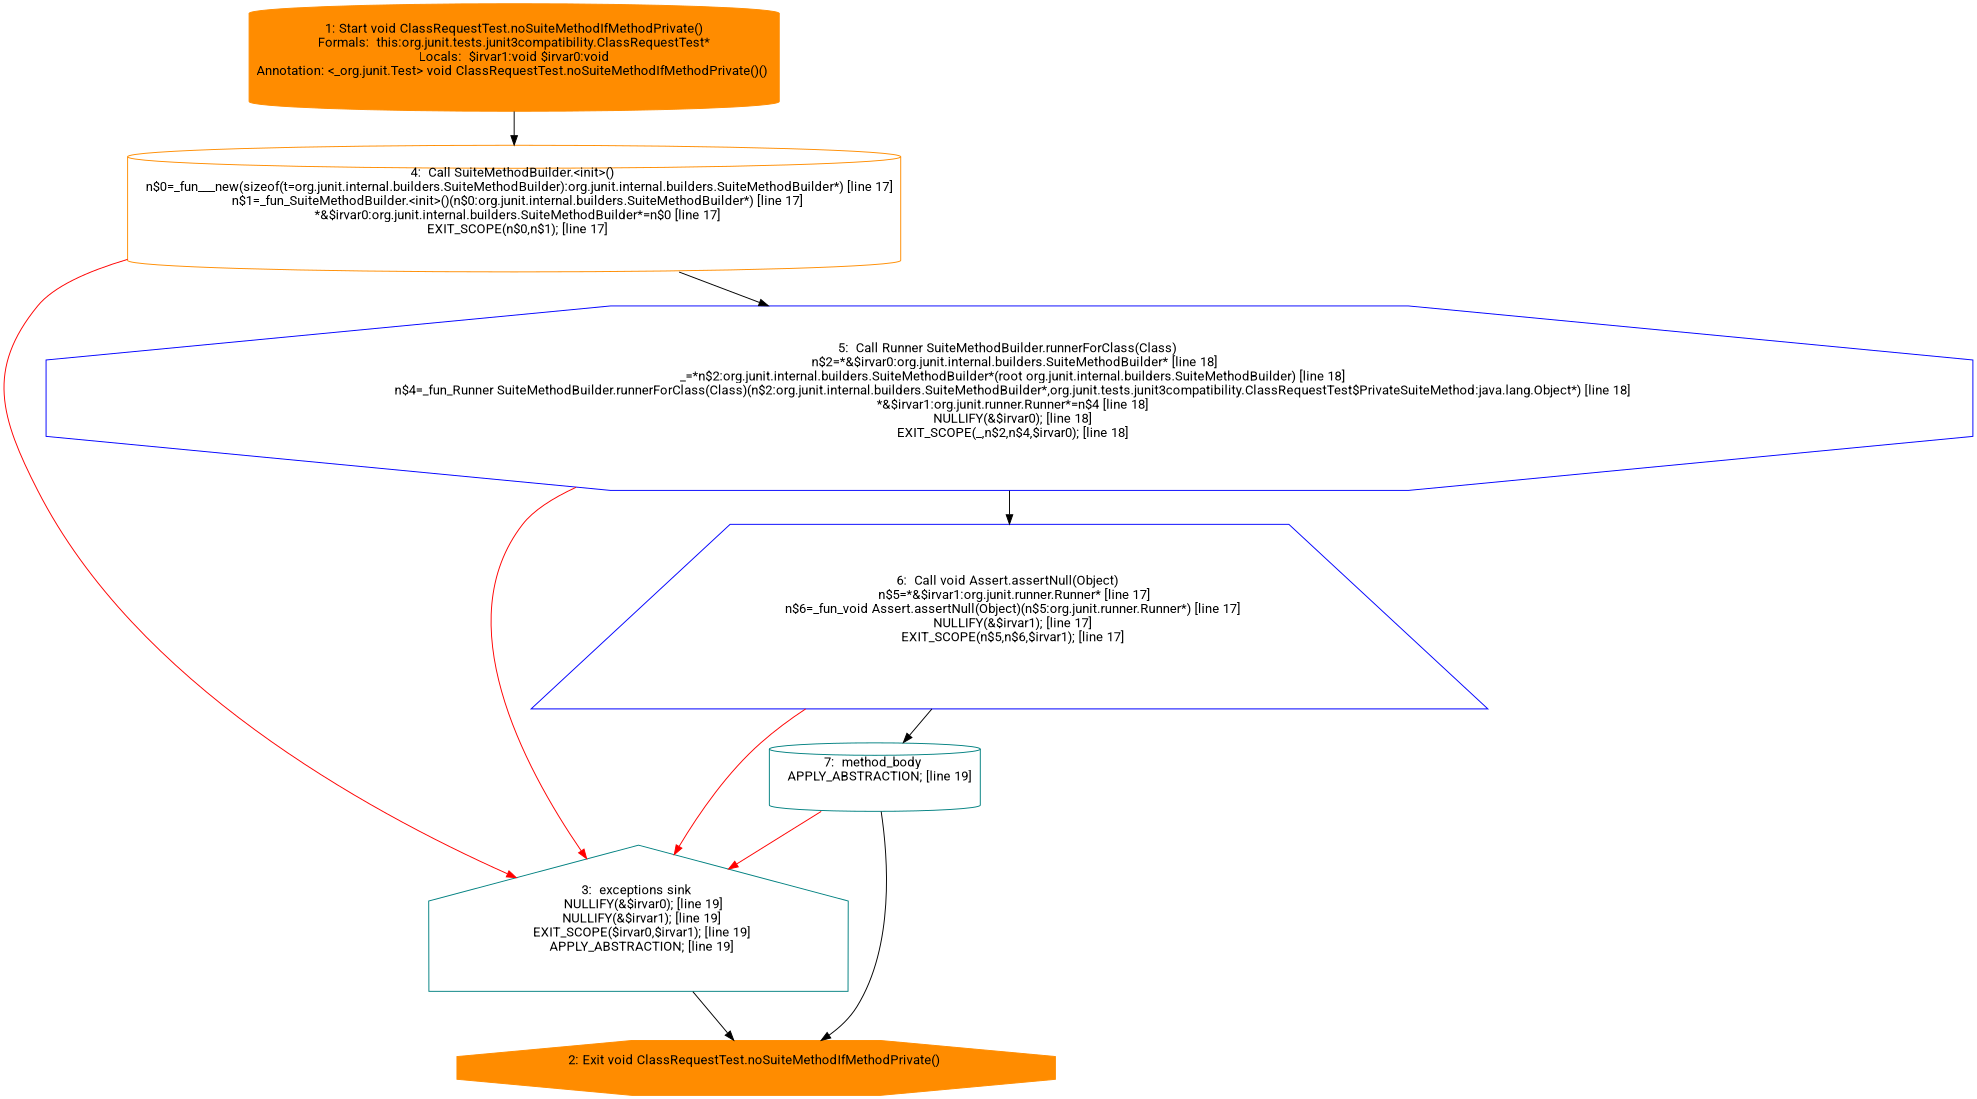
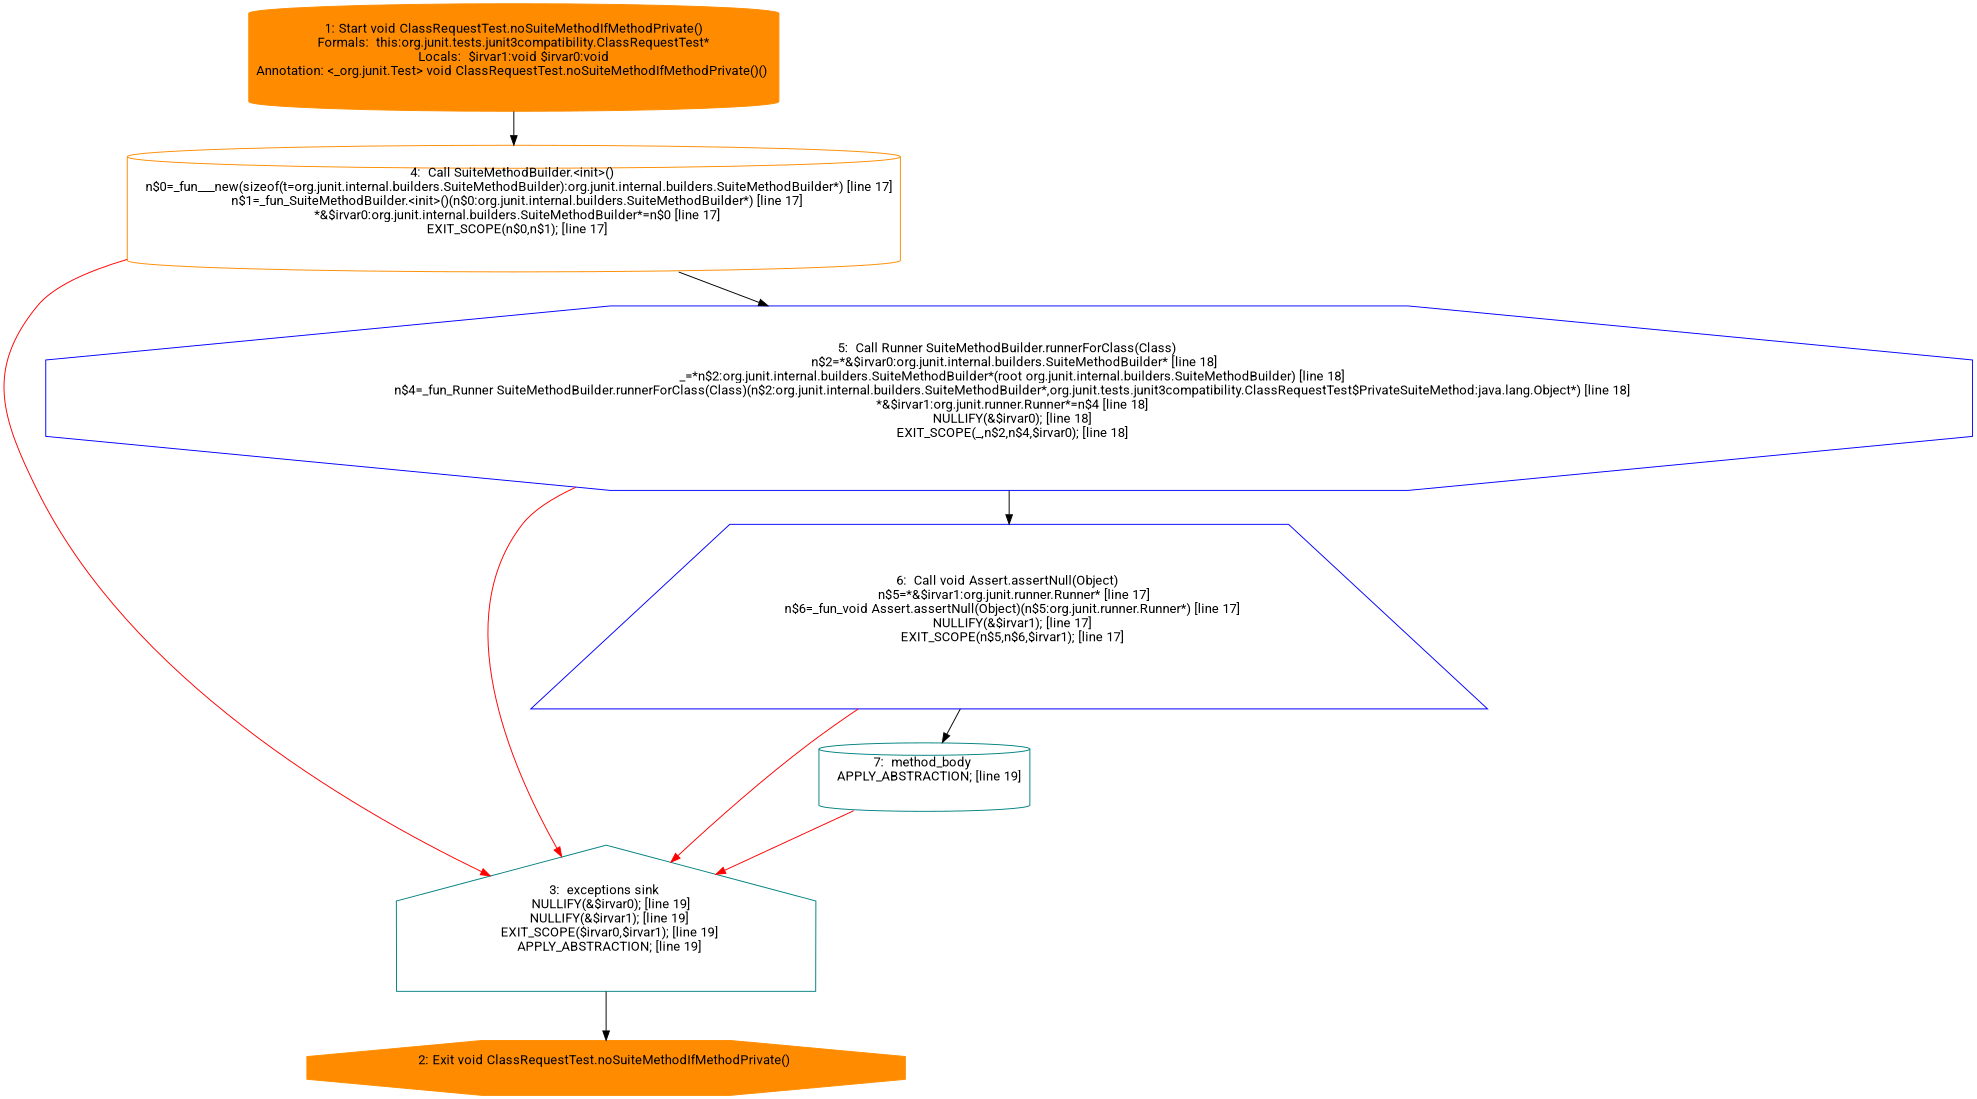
  digraph {
    fontname=Roboto
    node [color=darkorange shape=cylinder fontname=Roboto]
    edge [fontname=Roboto]
    n1 [label="1: Start void ClassRequestTest.noSuiteMethodIfMethodPrivate()\nFormals:  this:org.junit.tests.junit3compatibility.ClassRequestTest*\nLocals:  $irvar1:void $irvar0:void\nAnnotation: <_org.junit.Test> void ClassRequestTest.noSuiteMethodIfMethodPrivate()() \n  " style=filled]
    n2 [label="4:  Call SuiteMethodBuilder.<init>() \n   n$0=_fun___new(sizeof(t=org.junit.internal.builders.SuiteMethodBuilder):org.junit.internal.builders.SuiteMethodBuilder*) [line 17]\n  n$1=_fun_SuiteMethodBuilder.<init>()(n$0:org.junit.internal.builders.SuiteMethodBuilder*) [line 17]\n  *&$irvar0:org.junit.internal.builders.SuiteMethodBuilder*=n$0 [line 17]\n  EXIT_SCOPE(n$0,n$1); [line 17]\n "]
    n3 [label="3:  exceptions sink \n   NULLIFY(&$irvar0); [line 19]\n  NULLIFY(&$irvar1); [line 19]\n  EXIT_SCOPE($irvar0,$irvar1); [line 19]\n  APPLY_ABSTRACTION; [line 19]\n " shape=house color=teal]
    n4 [label="5:  Call Runner SuiteMethodBuilder.runnerForClass(Class) \n   n$2=*&$irvar0:org.junit.internal.builders.SuiteMethodBuilder* [line 18]\n  _=*n$2:org.junit.internal.builders.SuiteMethodBuilder*(root org.junit.internal.builders.SuiteMethodBuilder) [line 18]\n  n$4=_fun_Runner SuiteMethodBuilder.runnerForClass(Class)(n$2:org.junit.internal.builders.SuiteMethodBuilder*,org.junit.tests.junit3compatibility.ClassRequestTest$PrivateSuiteMethod:java.lang.Object*) [line 18]\n  *&$irvar1:org.junit.runner.Runner*=n$4 [line 18]\n  NULLIFY(&$irvar0); [line 18]\n  EXIT_SCOPE(_,n$2,n$4,$irvar0); [line 18]\n " shape=octagon color=blue]
    n5 [label="2: Exit void ClassRequestTest.noSuiteMethodIfMethodPrivate() \n  " style=filled shape=octagon]
    n6 [label="6:  Call void Assert.assertNull(Object) \n   n$5=*&$irvar1:org.junit.runner.Runner* [line 17]\n  n$6=_fun_void Assert.assertNull(Object)(n$5:org.junit.runner.Runner*) [line 17]\n  NULLIFY(&$irvar1); [line 17]\n  EXIT_SCOPE(n$5,n$6,$irvar1); [line 17]\n " shape=trapezium color=blue]
    n7 [label="7:  method_body \n   APPLY_ABSTRACTION; [line 19]\n " color=teal]
    n1 -> n2
    n2 -> n3 [color=red]
    n2 -> n4
    n3 -> n5
    n4 -> n3 [color=red]
    n4 -> n6
    n6 -> n3 [color=red]
    n6 -> n7
    n7 -> n3 [color=red]
-   n7 -> n5
  }
